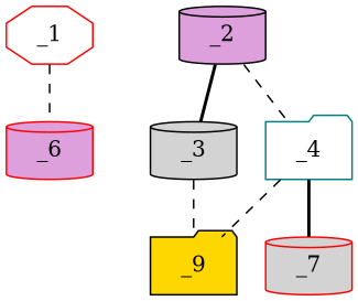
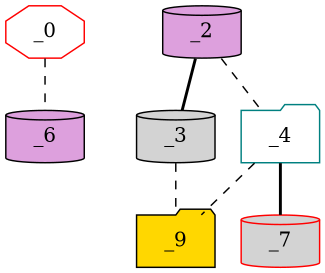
  graph {
    node [color=red fillcolor=white shape=cylinder style=filled]
    edge [style=dashed]
-   _0 [shape=octagon x=0.96 y=2.86 label=_1]
-   _6 [fillcolor=plum x=0.372244 y=0.736654]
+   _0 [shape=octagon x=0.96 y=2.86]
+   _6 [color=black fillcolor=plum x=0.372244 y=0.736654]
    n3 [color=black fillcolor=gold label=_9 shape=folder x=2.39118 y=1.98209]
    _2 [color=black fillcolor=plum x=2.03966 y=0.705433]
    _3 [color=black fillcolor=lightgrey x=2.18352 y=3.11028]
    _4 [color=teal shape=folder x=0.73 y=1.75]
    _7 [fillcolor=lightgrey x=0.233999 y=2.38538]
    _0 -- _6
    _2 -- _3 [style=bold]
    _2 -- _4
    _3 -- n3
    _4 -- n3
    _4 -- _7 [style=bold]
  }
